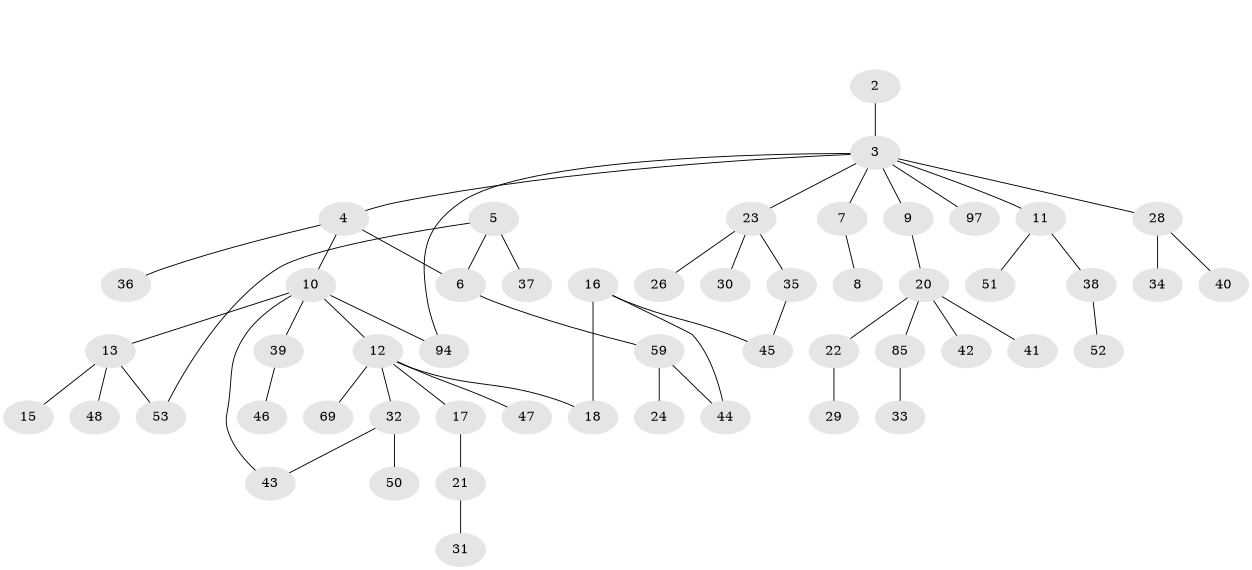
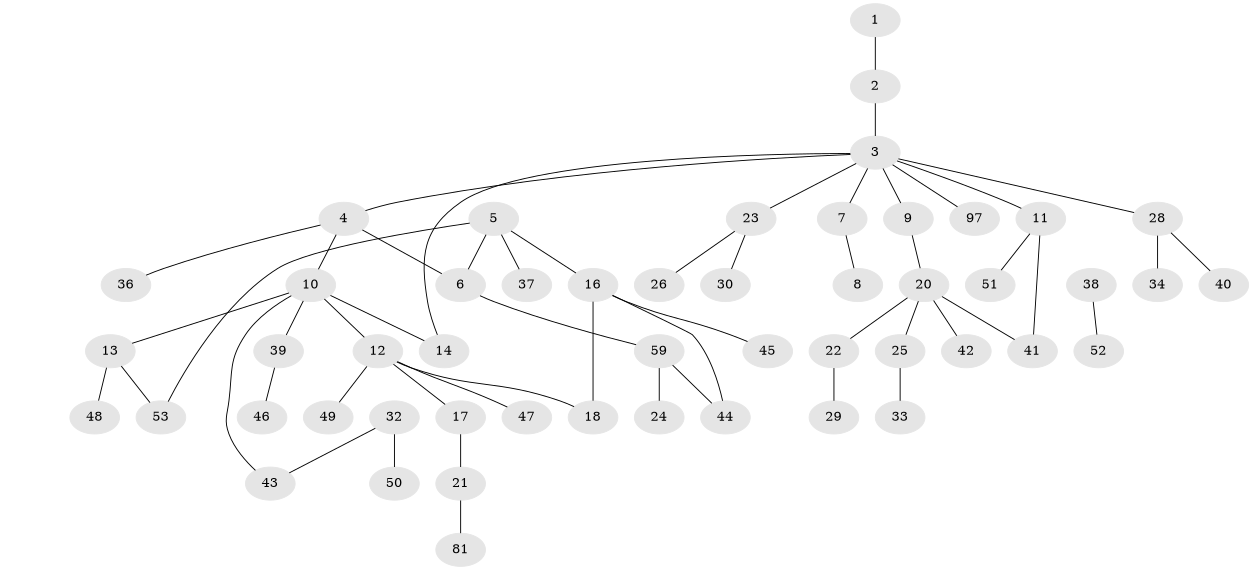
  graph {
    node [color=gray90 style=filled]
+   1
    2
    3
    4
    7
    9
    11
-   14 [label=94]
+   14
    23
    n10 [label=97]
    28
    10
    36
    6
    8
    20
    38
    51
    26
    30
-   35
    34
    40
    5
    16
    37
    53
    12
    13
    39
    43
    n32 [label=59]
    18
    44
    45
    24
    22
-   25 [label=85]
+   25
    41
    42
    17
    32
    47
-   49 [label=69]
-   15
+   49
    48
    46
    52
    21
    50
-   31
+   31 [label=81]
    29
    33
+   1 -- 2
    2 -- 3
    3 -- 4
    3 -- 7
    3 -- 9
    3 -- 11
    3 -- 14
    3 -- 23
    3 -- n10
    3 -- 28
    4 -- 10
    4 -- 36
    4 -- 6
    7 -- 8
    9 -- 20
-   11 -- 38
+   11 -- 41
    11 -- 51
    23 -- 26
    23 -- 30
-   23 -- 35
    28 -- 34
    28 -- 40
    10 -- 14
    10 -- 12
    10 -- 13
    10 -- 39
    10 -- 43
    6 -- n32
    20 -- 22
    20 -- 25
    20 -- 41
    20 -- 42
    38 -- 52
-   35 -- 45
    5 -- 6
+   5 -- 16
    5 -- 37
    5 -- 53
    16 -- 18
    16 -- 44
    16 -- 45
    12 -- 18
    12 -- 17
-   12 -- 32
    12 -- 47
    12 -- 49
    13 -- 53
-   13 -- 15
    13 -- 48
    39 -- 46
    n32 -- 44
    n32 -- 24
    22 -- 29
    25 -- 33
    17 -- 21
    32 -- 43
    32 -- 50
    21 -- 31
  }
